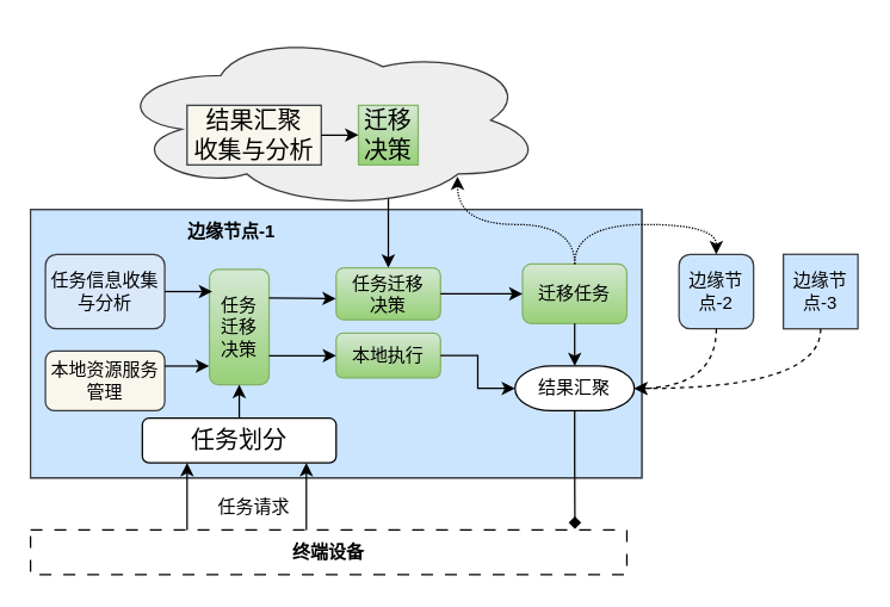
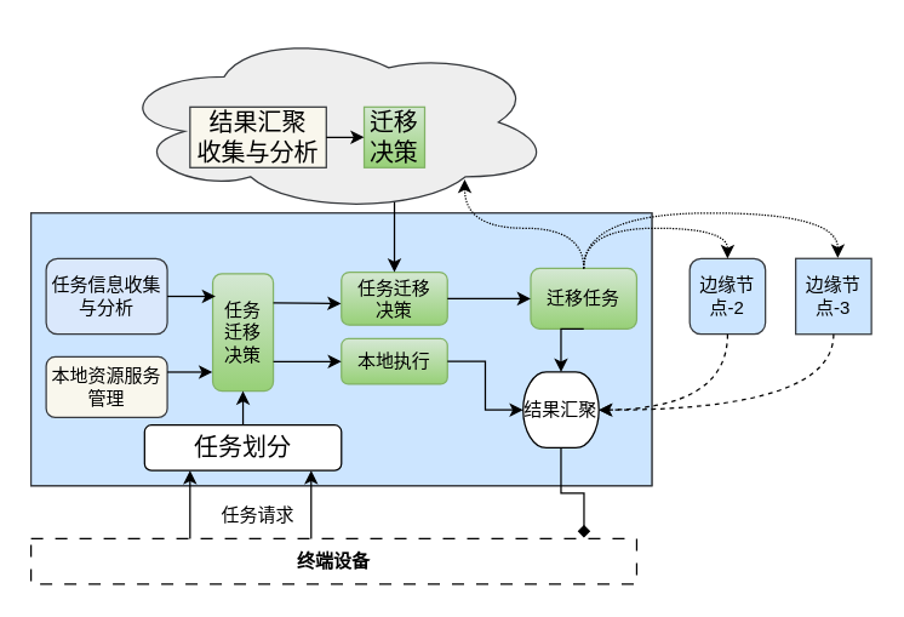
  <mxCell id="0" />
  <mxCell id="1" parent="0" />
  <mxCell id="2" value="" style="group;fillColor=#f9f7ed;strokeColor=#36393d;" vertex="1" connectable="0" parent="1"><mxGeometry x="20" y="140" width="410" height="180" as="geometry" /></mxCell>
  <mxCell id="3" value="" style="rounded=0;whiteSpace=wrap;html=1;fillColor=#cce5ff;strokeColor=#36393d;container=0;" vertex="1" parent="2"><mxGeometry width="410" height="180" as="geometry" /></mxCell>
- <mxCell id="4" value="&lt;b&gt;边缘节点-1&lt;/b&gt;" style="text;html=1;strokeColor=none;fillColor=none;align=center;verticalAlign=middle;whiteSpace=wrap;rounded=0;container=0;" vertex="1" parent="2"><mxGeometry x="90" width="90" height="30" as="geometry" /></mxCell>
  <mxCell id="5" value="本地资源服务管理" style="rounded=1;whiteSpace=wrap;html=1;fillColor=#f9f7ed;strokeColor=#36393d;" vertex="1" parent="2"><mxGeometry x="10" y="95" width="80" height="40" as="geometry" /></mxCell>
  <mxCell id="6" value="任务信息收集与分析" style="rounded=1;whiteSpace=wrap;html=1;fillColor=#dae8fc;strokeColor=#36393d;" vertex="1" parent="2"><mxGeometry x="10" y="30" width="80" height="50" as="geometry" /></mxCell>
  <mxCell id="7" value="任务&lt;br&gt;迁移&lt;br&gt;决策" style="rounded=1;whiteSpace=wrap;html=1;fillColor=#d5e8d4;gradientColor=#97d077;strokeColor=#82b366;" vertex="1" parent="2"><mxGeometry x="120" y="40" width="40" height="77.5" as="geometry" /></mxCell>
  <mxCell id="8" value="任务迁移&lt;br&gt;决策" style="rounded=1;whiteSpace=wrap;html=1;fillColor=#d5e8d4;gradientColor=#97d077;strokeColor=#82b366;" vertex="1" parent="2"><mxGeometry x="205" y="39" width="70" height="35" as="geometry" /></mxCell>
  <mxCell id="9" value="本地执行" style="rounded=1;whiteSpace=wrap;html=1;fillColor=#d5e8d4;gradientColor=#97d077;strokeColor=#82b366;" vertex="1" parent="2"><mxGeometry x="205" y="83" width="70" height="30" as="geometry" /></mxCell>
  <mxCell id="10" value="迁移任务" style="rounded=1;whiteSpace=wrap;html=1;fillColor=#d5e8d4;strokeColor=#82b366;gradientColor=#97d077;" vertex="1" parent="2"><mxGeometry x="330" y="36.5" width="70" height="40" as="geometry" /></mxCell>
- <mxCell id="11" value="结果汇聚" style="strokeWidth=1;html=1;shape=mxgraph.flowchart.terminator;whiteSpace=wrap;" vertex="1" parent="2"><mxGeometry x="325" y="105" width="80" height="30" as="geometry" /></mxCell>
+ <mxCell id="11" value="结果汇聚" style="strokeWidth=1;html=1;shape=mxgraph.flowchart.terminator;whiteSpace=wrap;" vertex="1" parent="2"><mxGeometry x="325" y="105" width="50" height="50" as="geometry" /></mxCell>
  <mxCell id="12" style="edgeStyle=orthogonalEdgeStyle;rounded=0;orthogonalLoop=1;jettySize=auto;html=1;exitX=0.5;exitY=0;exitDx=0;exitDy=0;entryX=0.5;entryY=1;entryDx=0;entryDy=0;" edge="1" parent="2" source="13" target="7"><mxGeometry relative="1" as="geometry" /></mxCell>
  <mxCell id="13" value="&lt;font style=&quot;font-size: 16px;&quot;&gt;任务划分&lt;/font&gt;" style="rounded=1;whiteSpace=wrap;html=1;container=0;" vertex="1" parent="2"><mxGeometry x="75" y="140" width="130" height="30" as="geometry" /></mxCell>
  <mxCell id="14" style="edgeStyle=orthogonalEdgeStyle;rounded=0;orthogonalLoop=1;jettySize=auto;html=1;exitX=1;exitY=0.75;exitDx=0;exitDy=0;" edge="1" parent="2" source="7" target="9"><mxGeometry relative="1" as="geometry" /></mxCell>
  <mxCell id="15" style="edgeStyle=orthogonalEdgeStyle;rounded=0;orthogonalLoop=1;jettySize=auto;html=1;exitX=1;exitY=0.5;exitDx=0;exitDy=0;entryX=0.048;entryY=0.184;entryDx=0;entryDy=0;entryPerimeter=0;" edge="1" parent="2" source="6" target="7"><mxGeometry relative="1" as="geometry" /></mxCell>
  <mxCell id="16" style="edgeStyle=orthogonalEdgeStyle;rounded=0;orthogonalLoop=1;jettySize=auto;html=1;exitX=1;exitY=0.5;exitDx=0;exitDy=0;entryX=0;entryY=0.5;entryDx=0;entryDy=0;" edge="1" parent="2" source="8" target="10"><mxGeometry relative="1" as="geometry" /></mxCell>
  <mxCell id="17" style="edgeStyle=orthogonalEdgeStyle;rounded=0;orthogonalLoop=1;jettySize=auto;html=1;exitX=1;exitY=0.25;exitDx=0;exitDy=0;entryX=-0.006;entryY=0.827;entryDx=0;entryDy=0;entryPerimeter=0;" edge="1" parent="2" source="5" target="7"><mxGeometry relative="1" as="geometry" /></mxCell>
  <mxCell id="18" style="edgeStyle=orthogonalEdgeStyle;rounded=0;orthogonalLoop=1;jettySize=auto;html=1;exitX=1;exitY=0.25;exitDx=0;exitDy=0;entryX=-0.003;entryY=0.592;entryDx=0;entryDy=0;entryPerimeter=0;" edge="1" parent="2" source="7" target="8"><mxGeometry relative="1" as="geometry" /></mxCell>
  <mxCell id="19" style="edgeStyle=orthogonalEdgeStyle;rounded=0;orthogonalLoop=1;jettySize=auto;html=1;exitX=1;exitY=0.5;exitDx=0;exitDy=0;" edge="1" parent="2" source="9" target="11"><mxGeometry relative="1" as="geometry" /></mxCell>
  <mxCell id="20" style="edgeStyle=orthogonalEdgeStyle;rounded=0;orthogonalLoop=1;jettySize=auto;html=1;exitX=0.5;exitY=1;exitDx=0;exitDy=0;entryX=0.5;entryY=0;entryDx=0;entryDy=0;entryPerimeter=0;" edge="1" parent="2" source="10" target="11"><mxGeometry relative="1" as="geometry" /></mxCell>
  <mxCell id="21" value="" style="edgeStyle=orthogonalEdgeStyle;rounded=0;orthogonalLoop=1;jettySize=auto;html=1;" edge="1" parent="1" source="36" target="8"><mxGeometry relative="1" as="geometry" /></mxCell>
  <mxCell id="22" value="&lt;b&gt;终端设备&lt;/b&gt;" style="rounded=0;whiteSpace=wrap;html=1;dashed=1;dashPattern=8 8;" vertex="1" parent="1"><mxGeometry x="20" y="355" width="400" height="30" as="geometry" /></mxCell>
  <mxCell id="23" value="边缘节点-3" style="whiteSpace=wrap;html=1;aspect=fixed;fillColor=#cce5ff;strokeColor=#36393d;" vertex="1" parent="1"><mxGeometry x="525" y="170" width="50" height="50" as="geometry" /></mxCell>
  <mxCell id="24" value="边缘节点-2" style="whiteSpace=wrap;html=1;aspect=fixed;fillColor=#cce5ff;strokeColor=#36393d;rounded=1;" vertex="1" parent="1"><mxGeometry x="455" y="170" width="50" height="50" as="geometry" /></mxCell>
  <mxCell id="25" value="" style="endArrow=classic;html=1;rounded=0;" edge="1" parent="1"><mxGeometry width="50" height="50" relative="1" as="geometry"><mxPoint x="125" y="355" as="sourcePoint" /><mxPoint x="125" y="310" as="targetPoint" /></mxGeometry></mxCell>
  <mxCell id="26" value="" style="endArrow=classic;html=1;rounded=0;" edge="1" parent="1"><mxGeometry width="50" height="50" relative="1" as="geometry"><mxPoint x="205" y="355" as="sourcePoint" /><mxPoint x="205" y="310" as="targetPoint" /></mxGeometry></mxCell>
  <mxCell id="27" style="edgeStyle=orthogonalEdgeStyle;rounded=0;orthogonalLoop=1;jettySize=auto;html=1;exitX=0.5;exitY=1;exitDx=0;exitDy=0;exitPerimeter=0;entryX=0.913;entryY=-0.023;entryDx=0;entryDy=0;entryPerimeter=0;endArrow=diamond;" edge="1" parent="1" source="11" target="22"><mxGeometry relative="1" as="geometry" /></mxCell>
  <mxCell id="28" style="edgeStyle=orthogonalEdgeStyle;rounded=0;orthogonalLoop=1;jettySize=auto;html=1;exitX=0.5;exitY=0;exitDx=0;exitDy=0;entryX=0.5;entryY=0;entryDx=0;entryDy=0;curved=1;dashed=1;dashPattern=1 1;" edge="1" parent="1" source="10" target="24"><mxGeometry relative="1" as="geometry" /></mxCell>
+ <mxCell id="29" style="edgeStyle=orthogonalEdgeStyle;rounded=0;orthogonalLoop=1;jettySize=auto;html=1;exitX=0.5;exitY=0;exitDx=0;exitDy=0;entryX=0.556;entryY=-0.008;entryDx=0;entryDy=0;entryPerimeter=0;curved=1;dashed=1;dashPattern=1 1;" edge="1" parent="1" source="10" target="23"><mxGeometry relative="1" as="geometry"><Array as="points"><mxPoint x="385" y="140" /><mxPoint x="553" y="140" /></Array></mxGeometry></mxCell>
  <mxCell id="30" style="edgeStyle=orthogonalEdgeStyle;rounded=0;orthogonalLoop=1;jettySize=auto;html=1;exitX=0.5;exitY=1;exitDx=0;exitDy=0;entryX=1;entryY=0.5;entryDx=0;entryDy=0;entryPerimeter=0;curved=1;dashed=1;endArrow=open;" edge="1" parent="1" source="24" target="11"><mxGeometry relative="1" as="geometry" /></mxCell>
  <mxCell id="31" style="edgeStyle=orthogonalEdgeStyle;rounded=0;orthogonalLoop=1;jettySize=auto;html=1;exitX=0.5;exitY=1;exitDx=0;exitDy=0;entryX=1;entryY=0.5;entryDx=0;entryDy=0;entryPerimeter=0;curved=1;dashed=1;" edge="1" parent="1" source="23" target="11"><mxGeometry relative="1" as="geometry" /></mxCell>
  <mxCell id="32" style="edgeStyle=orthogonalEdgeStyle;rounded=0;orthogonalLoop=1;jettySize=auto;html=1;exitX=0.5;exitY=0;exitDx=0;exitDy=0;dashed=1;dashPattern=1 1;curved=1;entryX=0.798;entryY=0.815;entryDx=0;entryDy=0;entryPerimeter=0;" edge="1" parent="1" source="10" target="34"><mxGeometry relative="1" as="geometry"><mxPoint x="275" y="80" as="targetPoint" /><Array as="points"><mxPoint x="385" y="150" /><mxPoint x="306" y="150" /></Array></mxGeometry></mxCell>
  <mxCell id="33" value="" style="group" vertex="1" connectable="0" parent="1"><mxGeometry x="75" y="20" width="290" height="120" as="geometry" /></mxCell>
  <mxCell id="34" value="" style="ellipse;shape=cloud;whiteSpace=wrap;html=1;fillColor=#eeeeee;strokeColor=#36393d;" vertex="1" parent="33"><mxGeometry width="290" height="120" as="geometry" /></mxCell>
  <mxCell id="35" value="&lt;font style=&quot;font-size: 16px;&quot;&gt;结果汇聚&lt;br&gt;收集与分析&lt;/font&gt;" style="rounded=0;whiteSpace=wrap;html=1;fillColor=#f9f7ed;strokeColor=#36393d;" vertex="1" parent="33"><mxGeometry x="50" y="50" width="90" height="40" as="geometry" /></mxCell>
  <mxCell id="36" value="&lt;span style=&quot;font-size: 16px;&quot;&gt;迁移决策&lt;/span&gt;" style="rounded=0;whiteSpace=wrap;html=1;fillColor=#d5e8d4;strokeColor=#82b366;gradientColor=#97d077;" vertex="1" parent="33"><mxGeometry x="165" y="50" width="40" height="40" as="geometry" /></mxCell>
  <mxCell id="37" style="edgeStyle=orthogonalEdgeStyle;rounded=0;orthogonalLoop=1;jettySize=auto;html=1;entryX=0;entryY=0.5;entryDx=0;entryDy=0;" edge="1" parent="33" source="35" target="36"><mxGeometry relative="1" as="geometry" /></mxCell>
  <mxCell id="38" value="任务请求" style="text;html=1;strokeColor=none;fillColor=none;align=center;verticalAlign=middle;whiteSpace=wrap;rounded=0;" vertex="1" parent="1"><mxGeometry x="140" y="325" width="60" height="30" as="geometry" /></mxCell>
